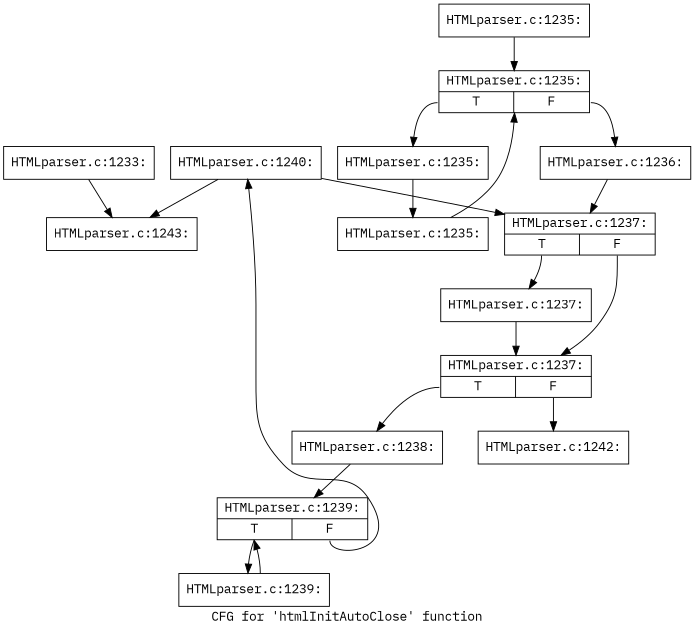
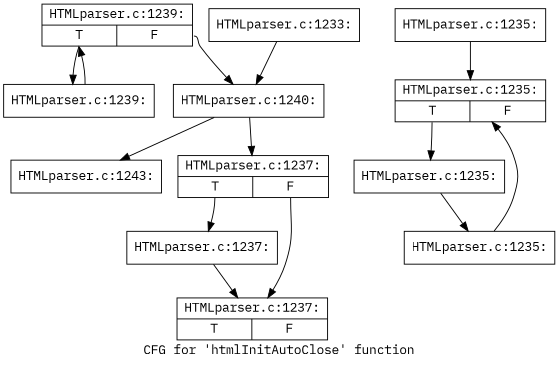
  digraph {
    fontname="IBM Plex Mono"
    label="CFG for 'htmlInitAutoClose' function"
    node [fontname="IBM Plex Mono" shape=record]
    edge [fontname="IBM Plex Mono"]
    n1 [label="{HTMLparser.c:1233:}"]
    n2 [label="{HTMLparser.c:1243:}"]
    n3 [label="{HTMLparser.c:1235:}"]
    n4 [label="{HTMLparser.c:1235:|{<s0>T|<s1>F}}"]
    n5 [label="{HTMLparser.c:1235:}"]
-   n6 [label="{HTMLparser.c:1236:}"]
    n7 [label="{HTMLparser.c:1235:}"]
    n8 [label="{HTMLparser.c:1237:|{<s0>T|<s1>F}}"]
    n9 [label="{HTMLparser.c:1237:}"]
    n10 [label="{HTMLparser.c:1237:|{<s0>T|<s1>F}}"]
-   n11 [label="{HTMLparser.c:1238:}"]
-   n12 [label="{HTMLparser.c:1242:}"]
    n13 [label="{HTMLparser.c:1239:|{<s0>T|<s1>F}}"]
    n14 [label="{HTMLparser.c:1239:}"]
    n15 [label="{HTMLparser.c:1240:}"]
-   n1 -> n2
+   n1 -> n15
    n3 -> n4
    n4 -> n5 [tailport=s0]
-   n4 -> n6 [tailport=s1]
    n5 -> n7
-   n6 -> n8
    n7 -> n4
    n8 -> n9 [tailport=s0]
    n8 -> n10 [tailport=s1]
    n9 -> n10
-   n10 -> n11 [tailport=s0]
-   n10 -> n12 [tailport=s1]
-   n11 -> n13
    n13 -> n14 [tailport=s0]
    n13 -> n15 [tailport=s1]
    n14 -> n13
    n15 -> n2
    n15 -> n8
  }
